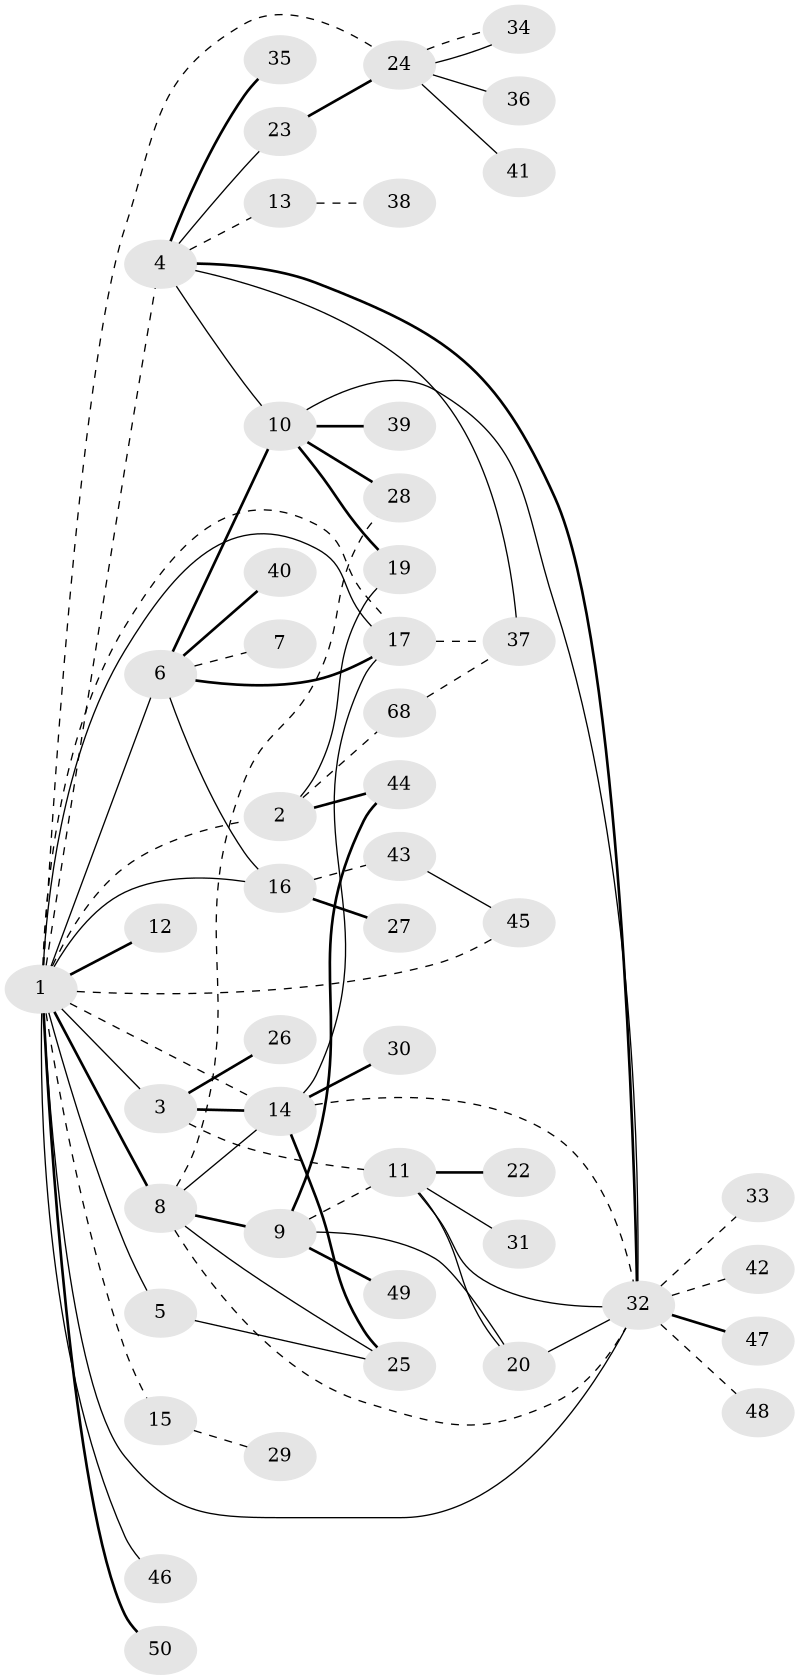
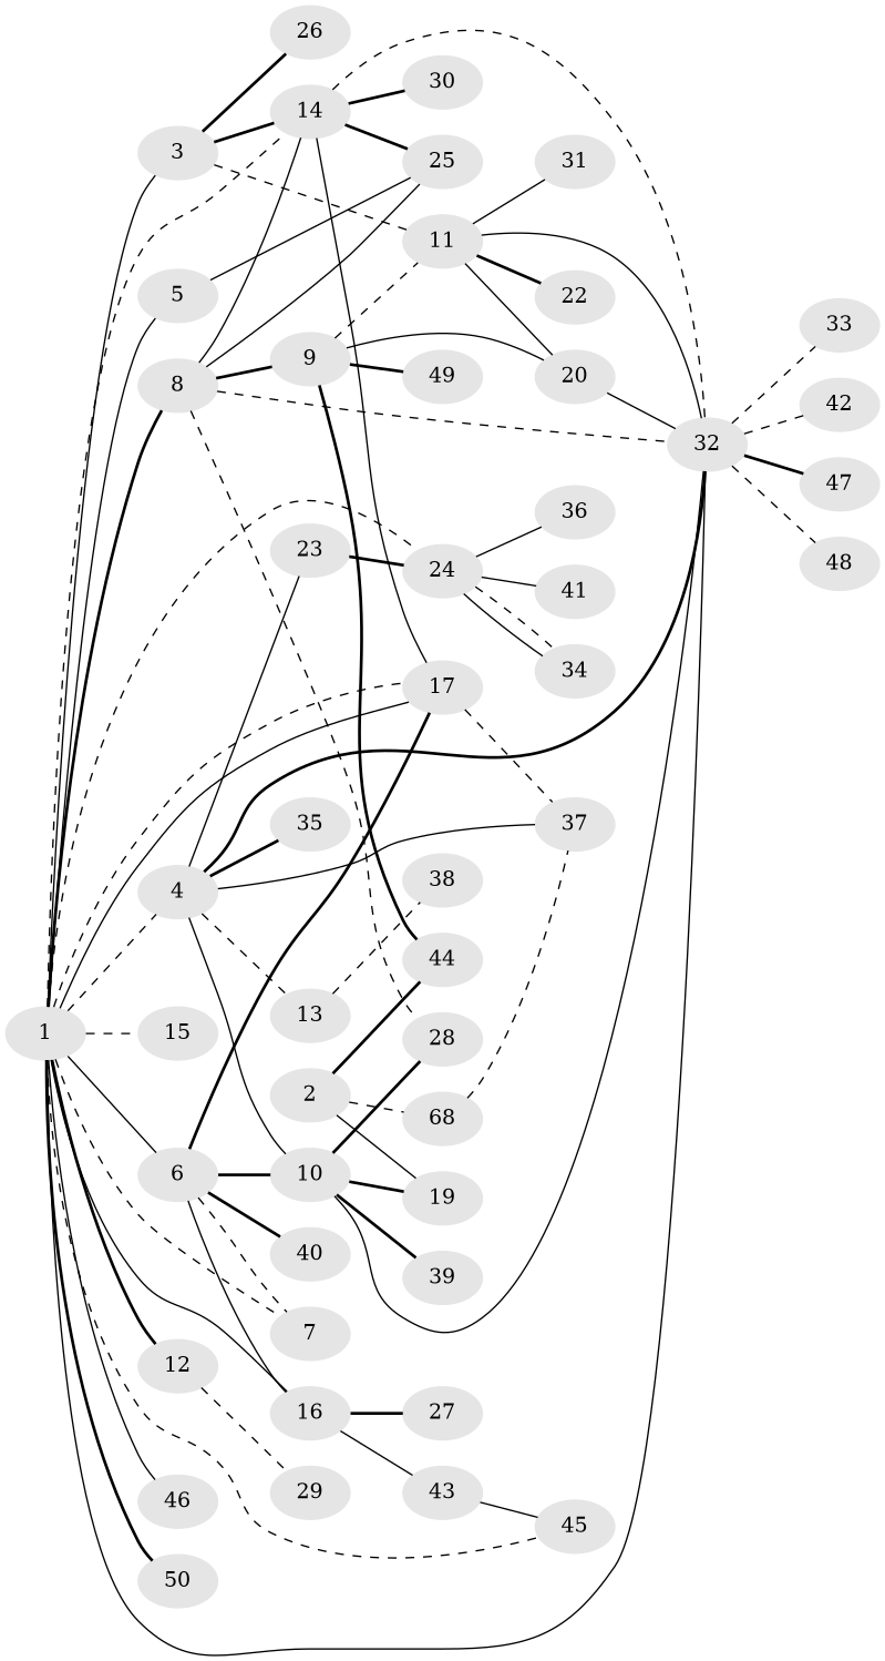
  graph {
    rankdir=LR
    node [color=gray90 style=filled]
    edge [style=solid]
    1
    2
    3
    4
    5
    6
    8
    12
    14
    15
    16
    17
    24
    32
    45
    46
    50
    n18 [label=68]
    19
    44
    11
    26
    10
    13
    23
    35
    37
    25
    7
    40
    9
    28
    29
    30
    27
    43
    34
    36
    41
    33
    42
    47
    48
    20
    22
    31
    39
    38
    49
-   1 -- 2 [style=dashed]
+   1 -- 7 [style=dashed]
    1 -- 3
    1 -- 4 [style=dashed]
    1 -- 5
    1 -- 6
    1 -- 8 [style=bold]
    1 -- 12 [style=bold]
    1 -- 14 [style=dashed]
    1 -- 15 [style=dashed]
    1 -- 16
    1 -- 17
    1 -- 17 [style=dashed]
    1 -- 24 [style=dashed]
    1 -- 32
    1 -- 45 [style=dashed]
    1 -- 46
    1 -- 50 [style=bold]
    2 -- n18 [style=dashed]
    2 -- 19
    2 -- 44 [style=bold]
    3 -- 14 [style=bold]
    3 -- 11 [style=dashed]
    3 -- 26 [style=bold]
    4 -- 32 [style=bold]
    4 -- 10
    4 -- 13 [style=dashed]
    4 -- 23
    4 -- 35 [style=bold]
    4 -- 37
    5 -- 25
    6 -- 16
    6 -- 17 [style=bold]
    6 -- 10 [style=bold]
    6 -- 7 [style=dashed]
    6 -- 40 [style=bold]
    8 -- 14
    8 -- 32 [style=dashed]
    8 -- 25
    8 -- 9 [style=bold]
    8 -- 28 [style=dashed]
-   15 -- 29 [style=dashed]
+   12 -- 29 [style=dashed]
    14 -- 17
    14 -- 32 [style=dashed]
    14 -- 25 [style=bold]
    14 -- 30 [style=bold]
    16 -- 27 [style=bold]
-   16 -- 43 [style=dashed]
+   16 -- 43
    17 -- 37 [style=dashed]
    24 -- 34
    24 -- 34 [style=dashed]
    24 -- 36
    24 -- 41
    32 -- 33 [style=dashed]
    32 -- 42 [style=dashed]
    32 -- 47 [style=bold]
    32 -- 48 [style=dashed]
    n18 -- 37 [style=dashed]
    11 -- 32
    11 -- 20
    11 -- 22 [style=bold]
    11 -- 31
    10 -- 32
    10 -- 19 [style=bold]
    10 -- 28 [style=bold]
    10 -- 39 [style=bold]
    13 -- 38 [style=dashed]
    23 -- 24 [style=bold]
    9 -- 44 [style=bold]
    9 -- 11 [style=dashed]
    9 -- 20
    9 -- 49 [style=bold]
    43 -- 45
    20 -- 32
  }
